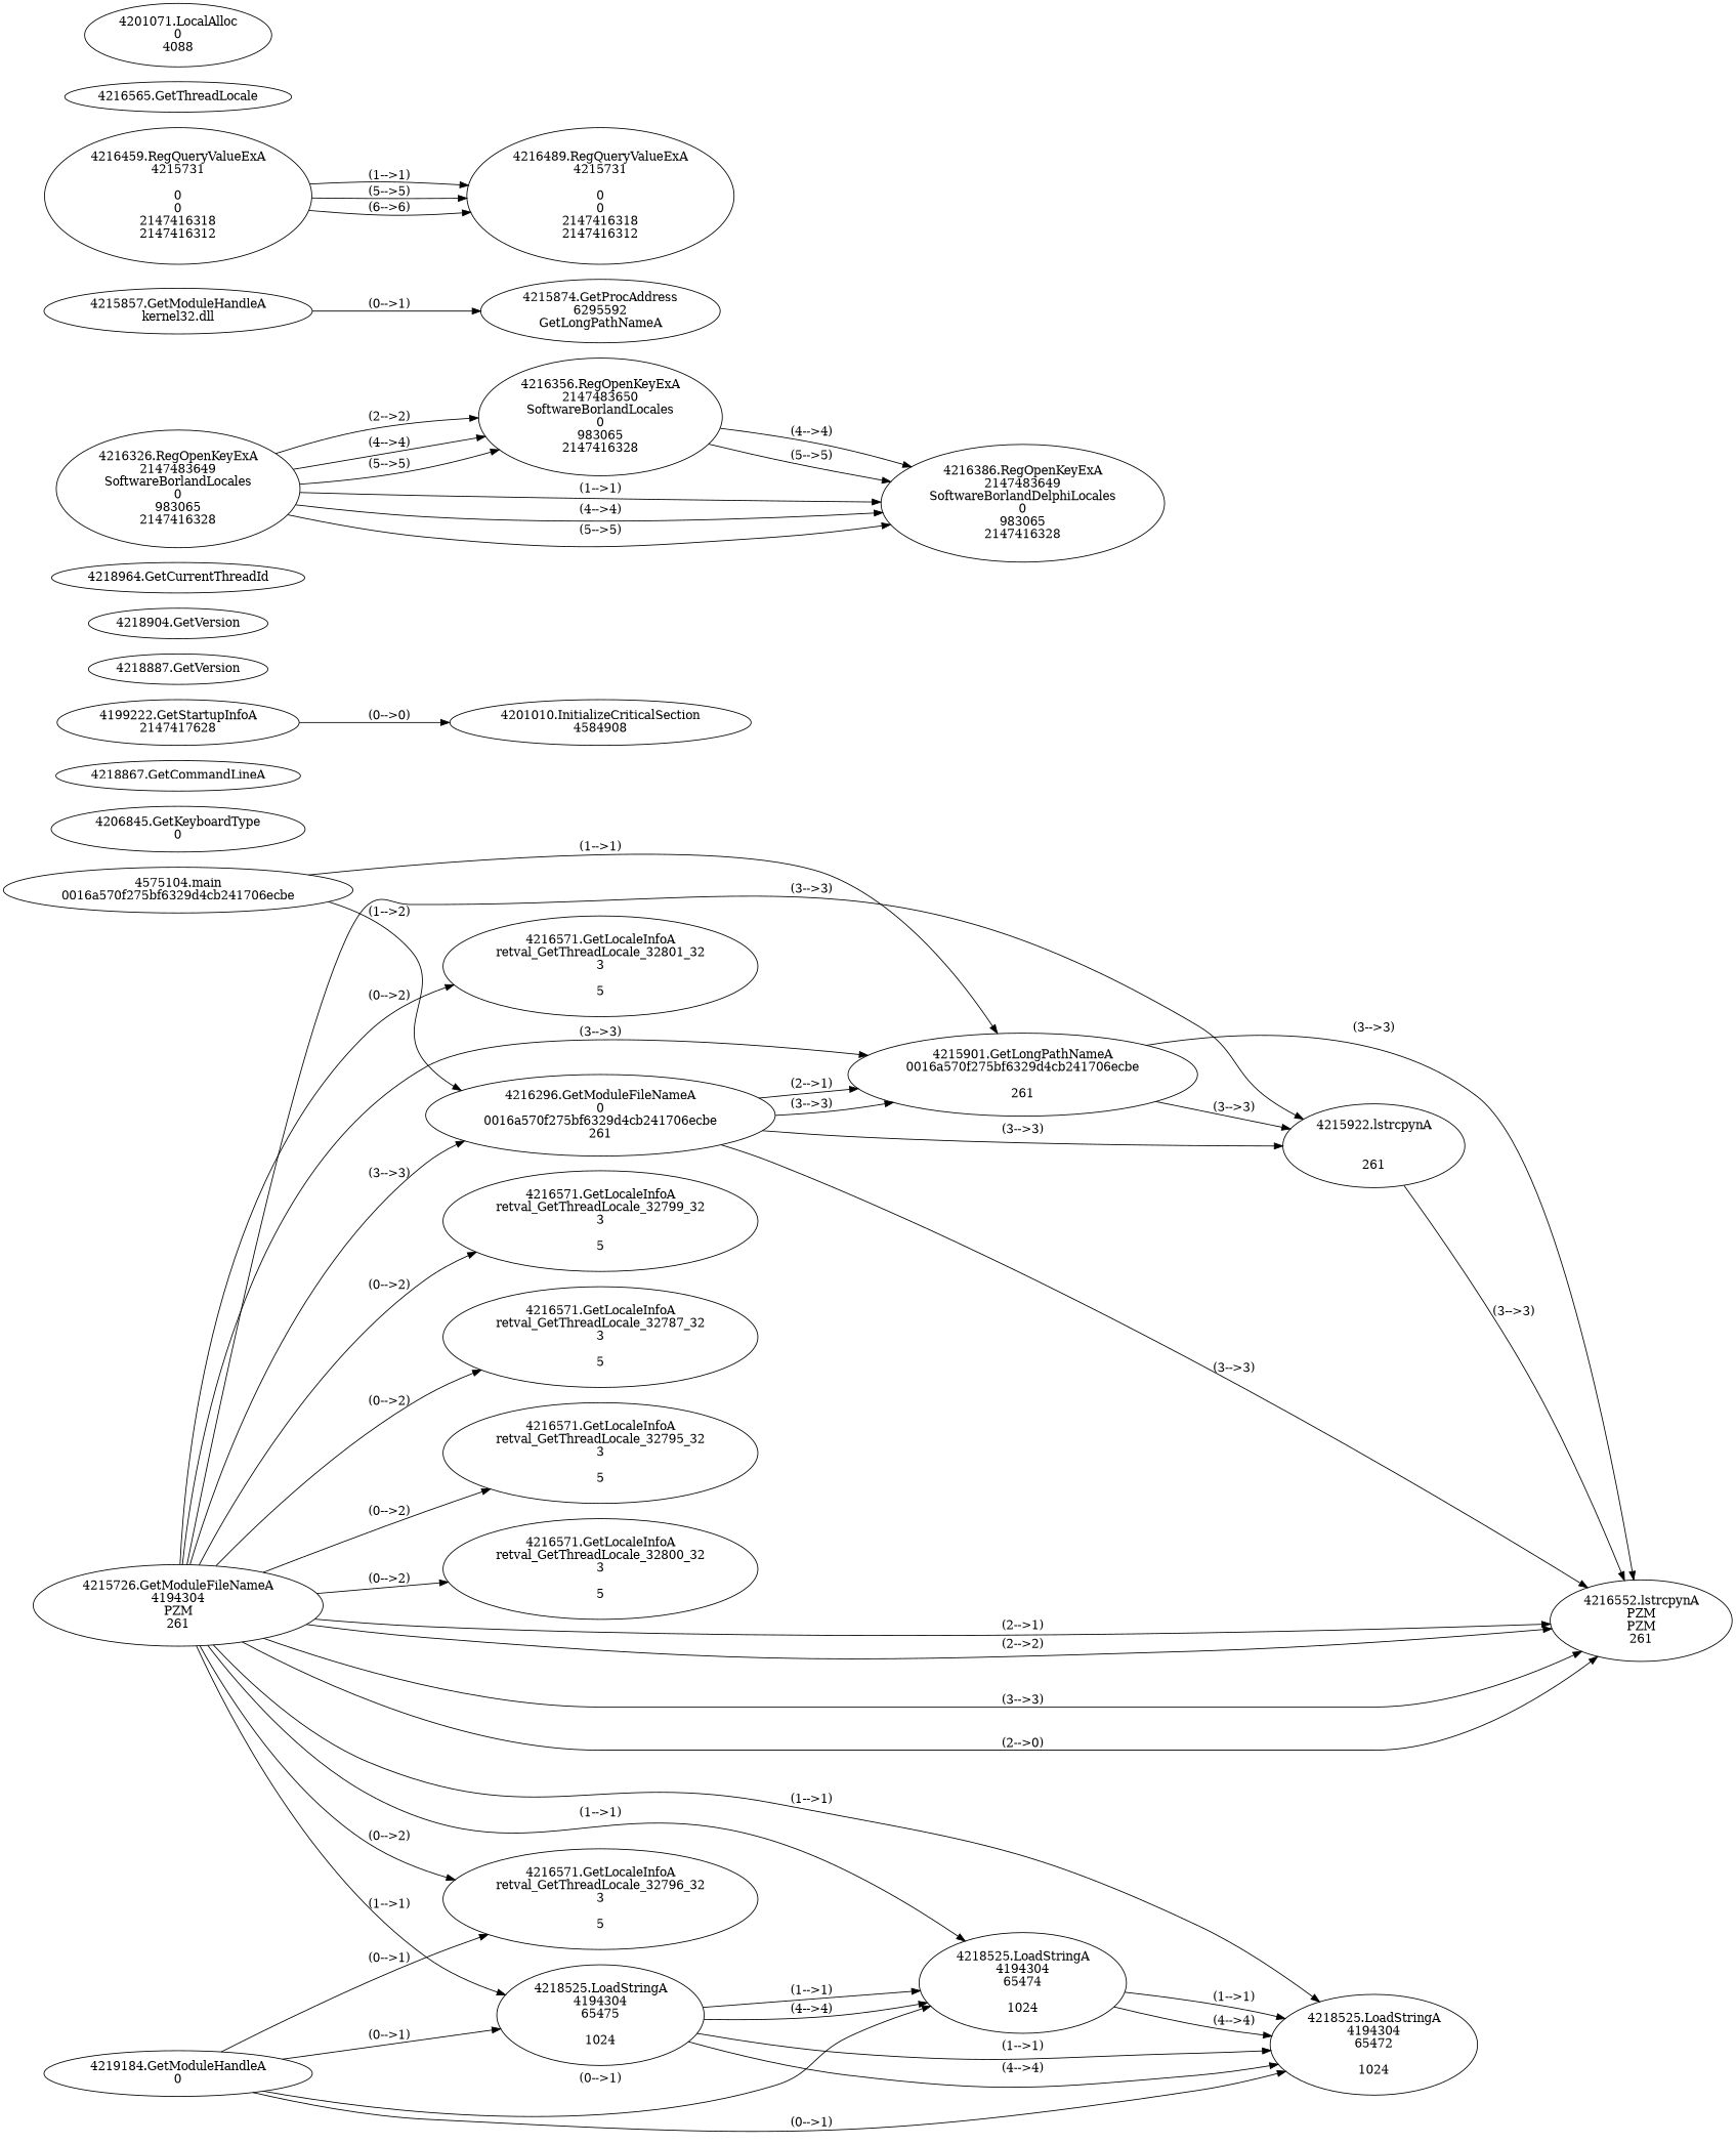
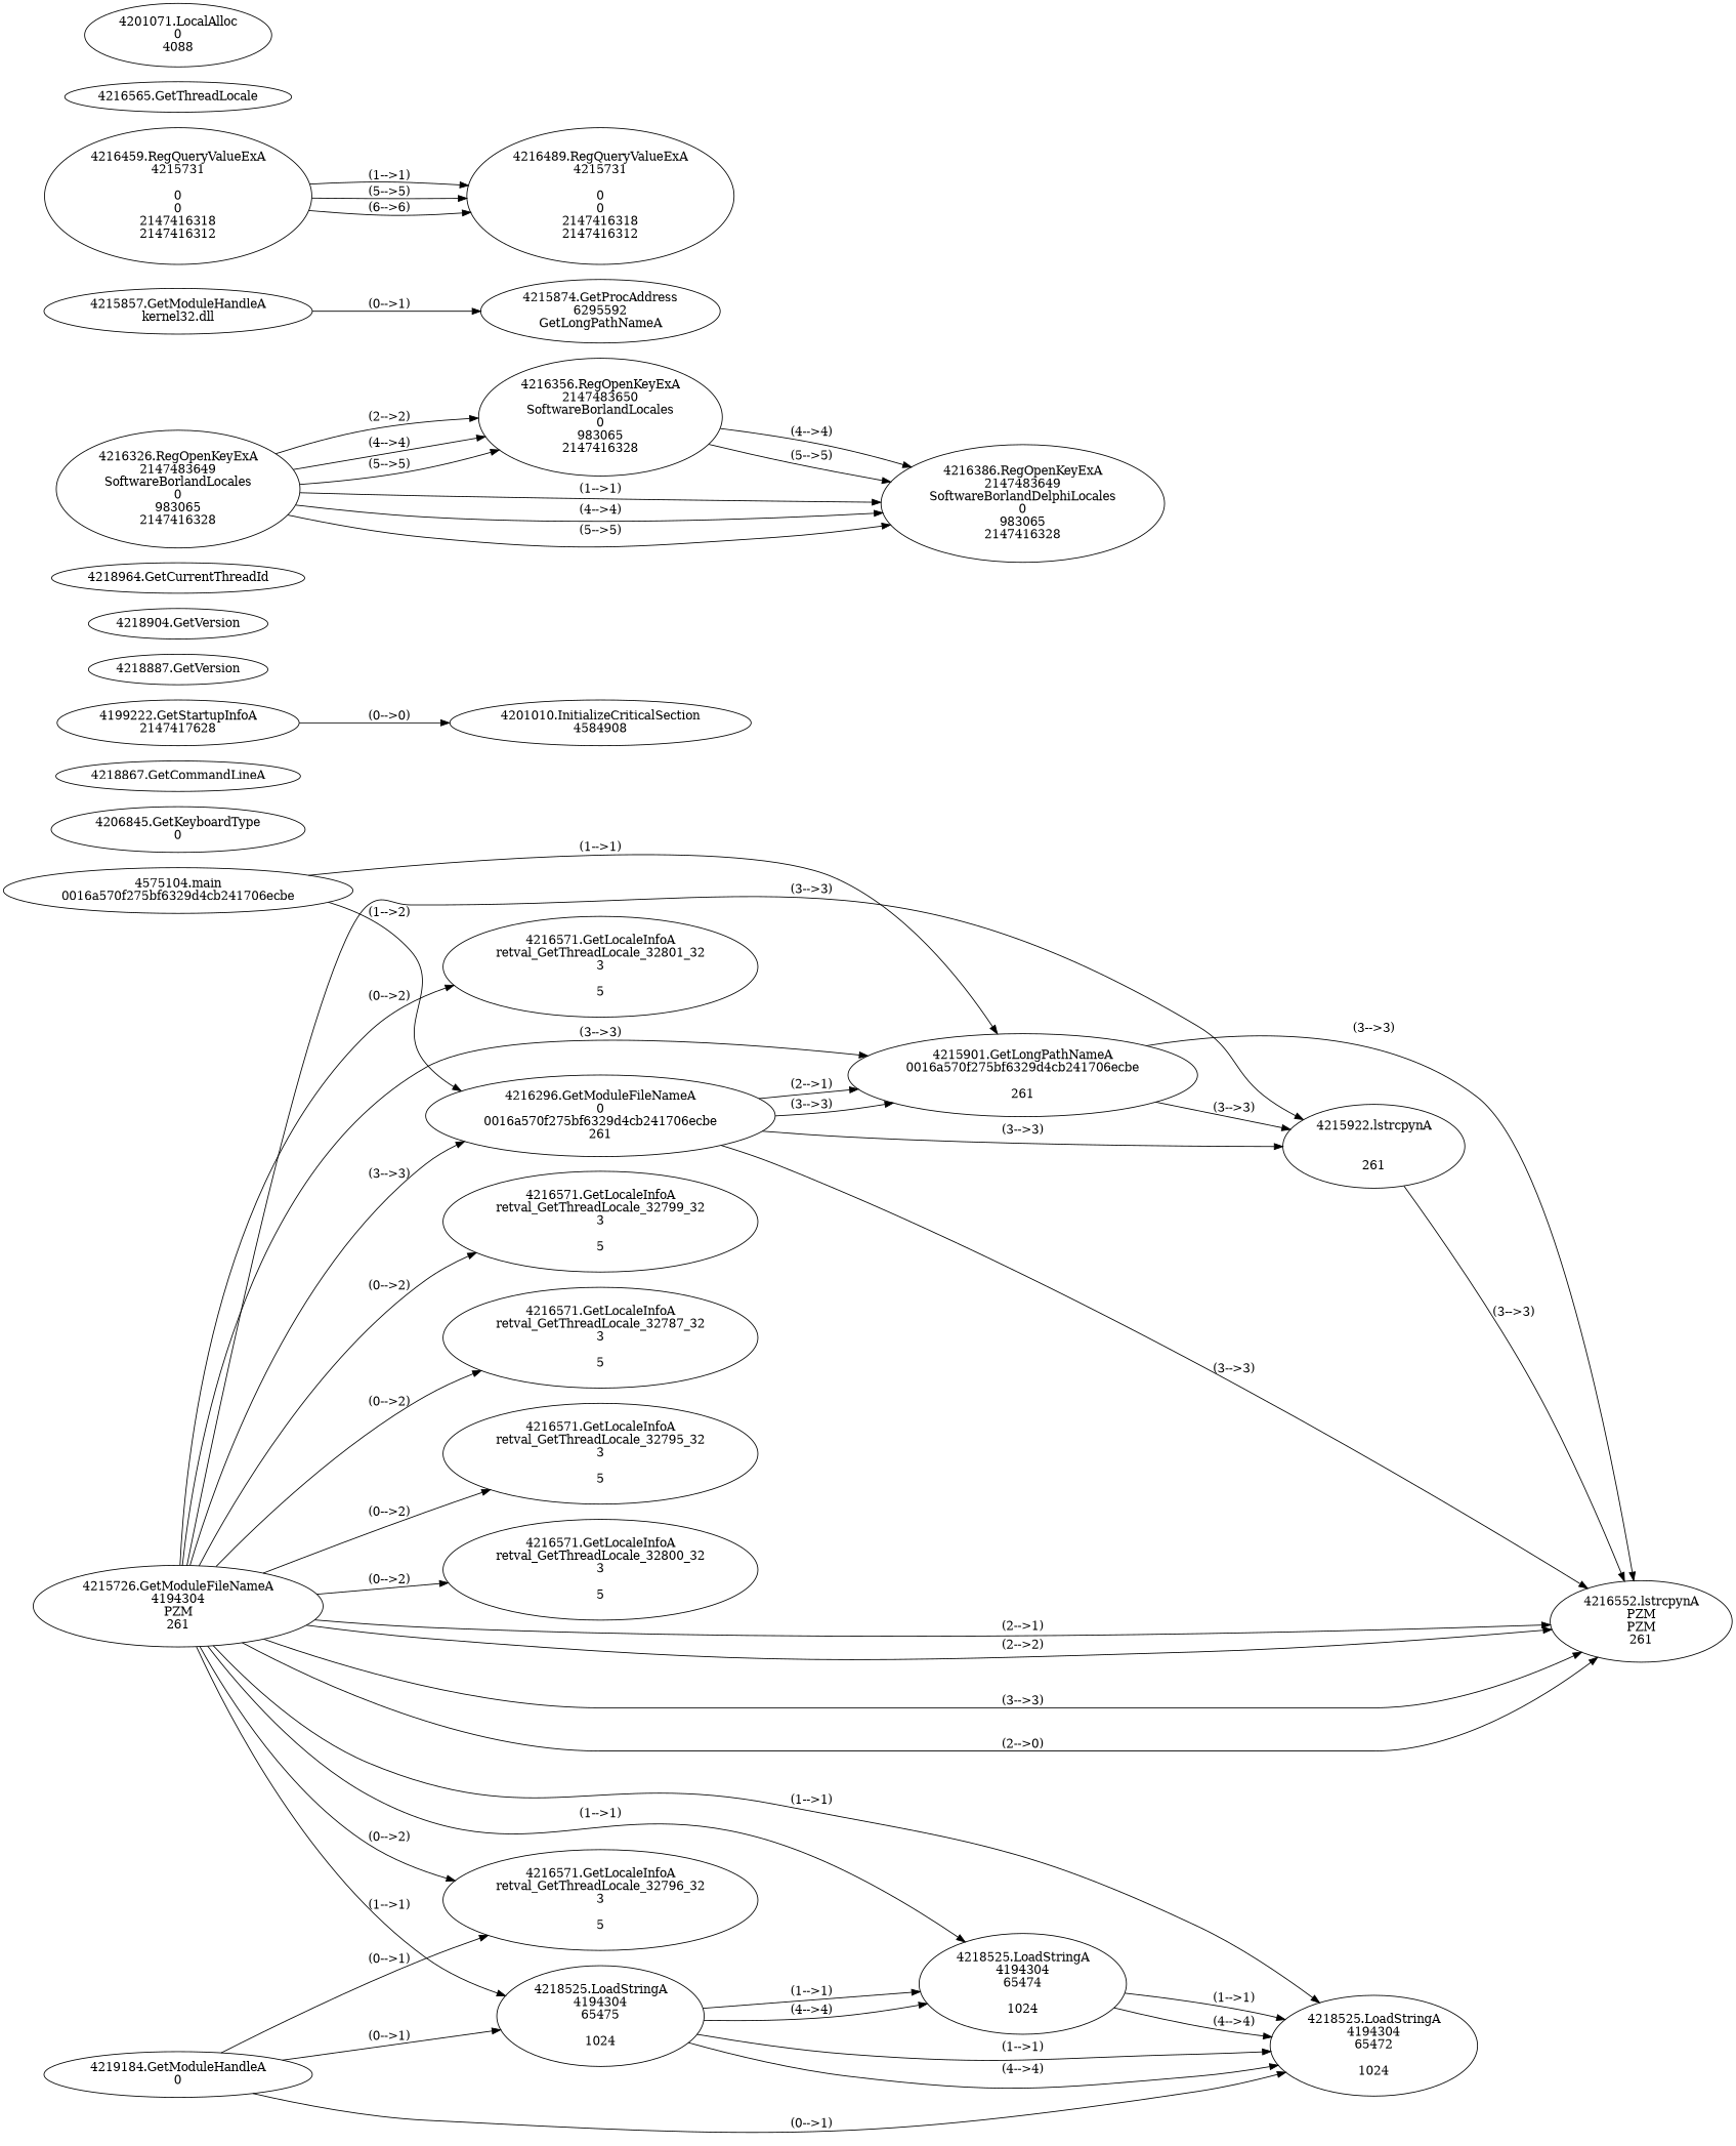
  digraph {
    rankdir=LR
    n1 [label="4575104.main\n0016a570f275bf6329d4cb241706ecbe"]
    n2 [label="4216296.GetModuleFileNameA\n0\n0016a570f275bf6329d4cb241706ecbe\n261"]
    n3 [label="4215901.GetLongPathNameA\n0016a570f275bf6329d4cb241706ecbe\n\n261"]
    n4 [label="4215922.lstrcpynA\n\n\n261"]
    n5 [label="4216552.lstrcpynA\nPZM\nPZM\n261"]
    n6 [label="4219184.GetModuleHandleA\n0"]
    n7 [label="4218525.LoadStringA\n4194304\n65475\n\n1024"]
    n8 [label="4218525.LoadStringA\n4194304\n65474\n\n1024"]
    n9 [label="4218525.LoadStringA\n4194304\n65472\n\n1024"]
    n10 [label="4216571.GetLocaleInfoA\nretval_GetThreadLocale_32796_32\n3\n\n5"]
    n11 [label="4215726.GetModuleFileNameA\n4194304\nPZM\n261"]
    n12 [label="4216571.GetLocaleInfoA\nretval_GetThreadLocale_32801_32\n3\n\n5"]
    n13 [label="4216571.GetLocaleInfoA\nretval_GetThreadLocale_32799_32\n3\n\n5"]
    n14 [label="4216571.GetLocaleInfoA\nretval_GetThreadLocale_32787_32\n3\n\n5"]
    n15 [label="4216571.GetLocaleInfoA\nretval_GetThreadLocale_32795_32\n3\n\n5"]
    n16 [label="4216571.GetLocaleInfoA\nretval_GetThreadLocale_32800_32\n3\n\n5"]
    n17 [label="4206845.GetKeyboardType\n0"]
    n18 [label="4218867.GetCommandLineA\n"]
    n19 [label="4199222.GetStartupInfoA\n2147417628"]
    n20 [label="4201010.InitializeCriticalSection\n4584908"]
    n21 [label="4218887.GetVersion\n"]
    n22 [label="4218904.GetVersion\n"]
    n23 [label="4218964.GetCurrentThreadId\n"]
    n24 [label="4216326.RegOpenKeyExA\n2147483649\nSoftware\Borland\Locales\n0\n983065\n2147416328"]
    n25 [label="4216356.RegOpenKeyExA\n2147483650\nSoftware\Borland\Locales\n0\n983065\n2147416328"]
    n26 [label="4216386.RegOpenKeyExA\n2147483649\nSoftware\Borland\Delphi\Locales\n0\n983065\n2147416328"]
    n27 [label="4215857.GetModuleHandleA\nkernel32.dll"]
    n28 [label="4215874.GetProcAddress\n6295592\nGetLongPathNameA"]
    n29 [label="4216459.RegQueryValueExA\n4215731\n\n0\n0\n2147416318\n2147416312"]
    n30 [label="4216489.RegQueryValueExA\n4215731\n\n0\n0\n2147416318\n2147416312"]
    n31 [label="4216565.GetThreadLocale\n"]
    n32 [label="4201071.LocalAlloc\n0\n4088"]
    n1 -> n2 [label="(1-->2)"]
    n1 -> n3 [label="(1-->1)"]
    n2 -> n3 [label="(2-->1)"]
    n2 -> n3 [label="(3-->3)"]
    n2 -> n4 [label="(3-->3)"]
    n2 -> n5 [label="(3-->3)"]
    n3 -> n4 [label="(3-->3)"]
    n3 -> n5 [label="(3-->3)"]
    n4 -> n5 [label="(3-->3)"]
    n6 -> n7 [label="(0-->1)"]
-   n6 -> n8 [label="(0-->1)"]
    n6 -> n9 [label="(0-->1)"]
    n6 -> n10 [label="(0-->1)"]
    n7 -> n8 [label="(1-->1)"]
    n7 -> n8 [label="(4-->4)"]
    n7 -> n9 [label="(1-->1)"]
    n7 -> n9 [label="(4-->4)"]
    n8 -> n9 [label="(1-->1)"]
    n8 -> n9 [label="(4-->4)"]
    n11 -> n2 [label="(3-->3)"]
    n11 -> n3 [label="(3-->3)"]
    n11 -> n4 [label="(3-->3)"]
    n11 -> n5 [label="(2-->1)"]
    n11 -> n5 [label="(2-->2)"]
    n11 -> n5 [label="(3-->3)"]
    n11 -> n5 [label="(2-->0)"]
    n11 -> n7 [label="(1-->1)"]
    n11 -> n8 [label="(1-->1)"]
    n11 -> n9 [label="(1-->1)"]
    n11 -> n10 [label="(0-->2)"]
    n11 -> n12 [label="(0-->2)"]
    n11 -> n13 [label="(0-->2)"]
    n11 -> n14 [label="(0-->2)"]
    n11 -> n15 [label="(0-->2)"]
    n11 -> n16 [label="(0-->2)"]
    n19 -> n20 [label="(0-->0)"]
    n24 -> n25 [label="(2-->2)"]
    n24 -> n25 [label="(4-->4)"]
    n24 -> n25 [label="(5-->5)"]
    n24 -> n26 [label="(1-->1)"]
    n24 -> n26 [label="(4-->4)"]
    n24 -> n26 [label="(5-->5)"]
    n25 -> n26 [label="(4-->4)"]
    n25 -> n26 [label="(5-->5)"]
    n27 -> n28 [label="(0-->1)"]
    n29 -> n30 [label="(1-->1)"]
    n29 -> n30 [label="(5-->5)"]
    n29 -> n30 [label="(6-->6)"]
  }
